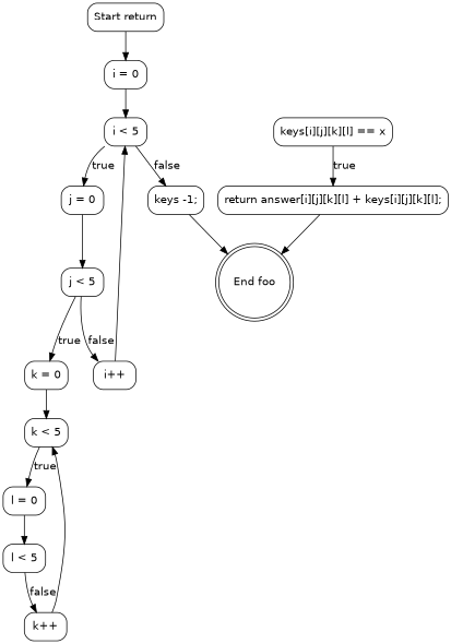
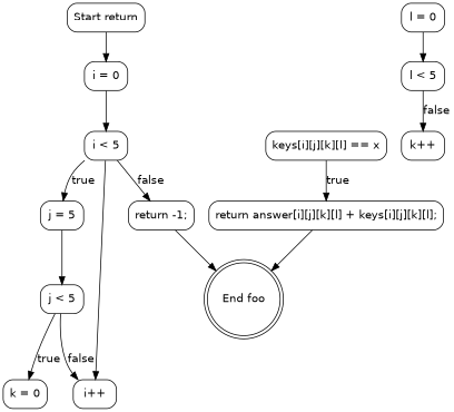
  digraph {
    node [fontname=Helvetica shape=box style=rounded]
    edge [fontname=Helvetica]
    n1 [label="Start return"]
    n2 [label="i = 0"]
    n3 [label="i < 5"]
-   n4 [label="j = 0"]
-   n5 [label="keys -1;"]
+   n4 [label="j = 5"]
+   n5 [label="return -1;"]
    n6 [label="j < 5"]
    n7 [label="End foo" shape=doublecircle]
    n8 [label="k = 0"]
    n9 [label="i++"]
-   n10 [label="k < 5"]
    n11 [label="l = 0"]
    n12 [label="l < 5"]
    n13 [label="k++"]
    n14 [label="keys[i][j][k][l] == x"]
    n15 [label="return answer[i][j][k][l] + keys[i][j][k][l];"]
    n1 -> n2
    n2 -> n3
    n3 -> n4 [label=true]
    n3 -> n5 [label=false]
    n4 -> n6
    n5 -> n7
    n6 -> n8 [label=true]
    n6 -> n9 [label=false]
-   n8 -> n10
-   n9 -> n3
-   n10 -> n11 [label=true]
+   n3 -> n9
    n11 -> n12
    n12 -> n13 [label=false]
-   n13 -> n10
    n14 -> n15 [label=true]
    n15 -> n7
  }
